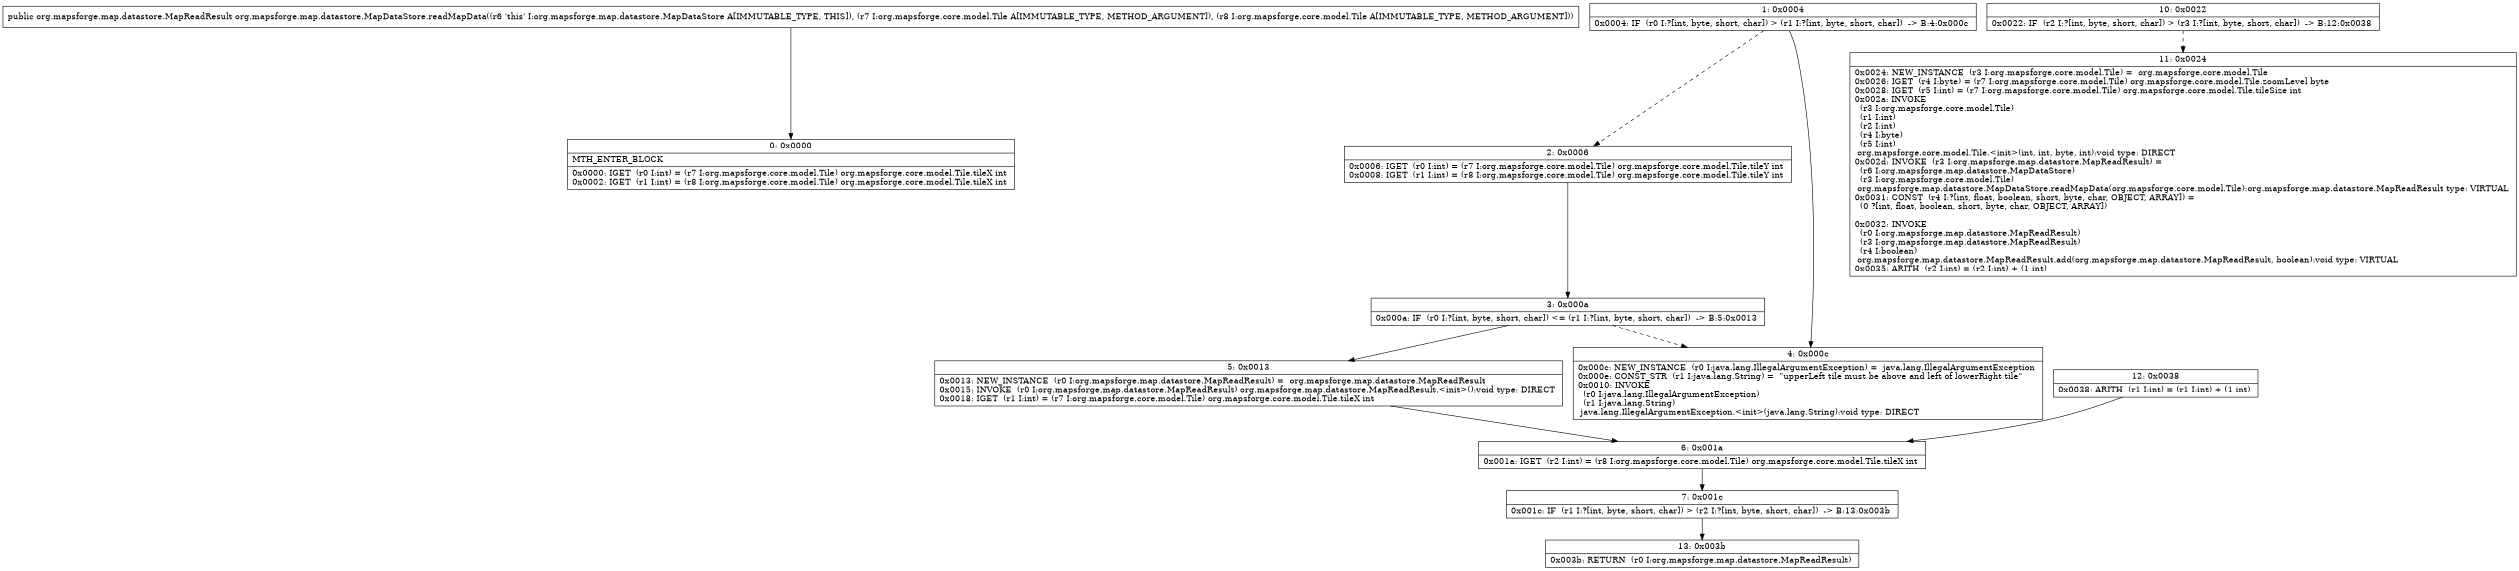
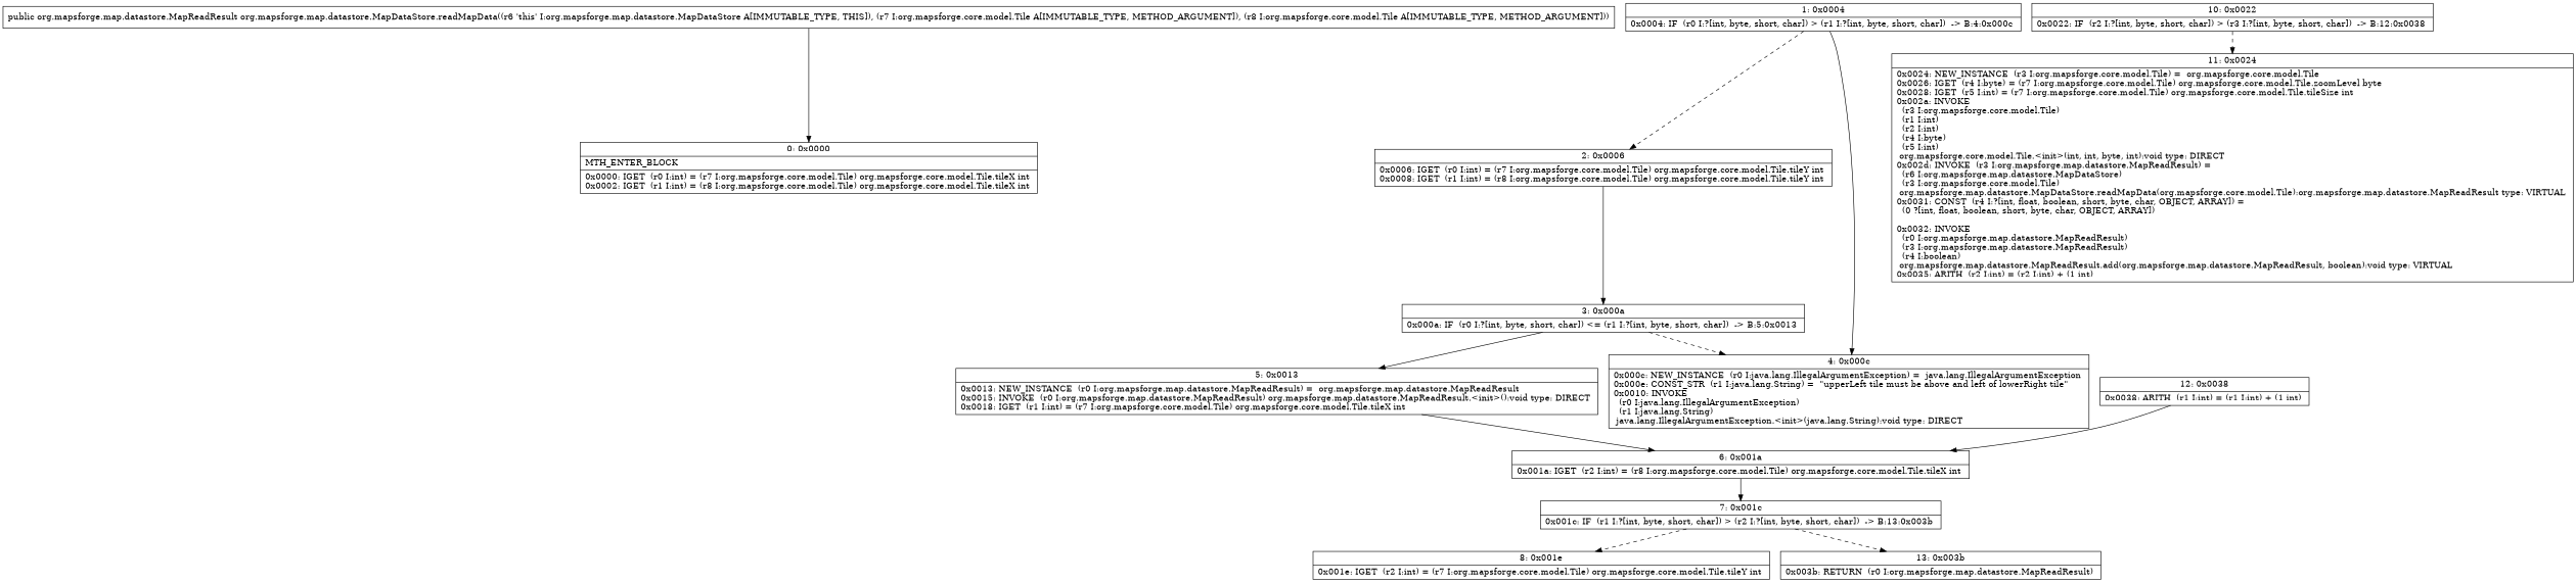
  digraph {
    node [shape=record]
    n1 [label="{0\:\ 0x0000|MTH_ENTER_BLOCK\l|0x0000: IGET  (r0 I:int) = (r7 I:org.mapsforge.core.model.Tile) org.mapsforge.core.model.Tile.tileX int \l0x0002: IGET  (r1 I:int) = (r8 I:org.mapsforge.core.model.Tile) org.mapsforge.core.model.Tile.tileX int \l}"]
    n2 [label="{1\:\ 0x0004|0x0004: IF  (r0 I:?[int, byte, short, char]) \> (r1 I:?[int, byte, short, char])  \-\> B:4:0x000c \l}"]
    n3 [label="{2\:\ 0x0006|0x0006: IGET  (r0 I:int) = (r7 I:org.mapsforge.core.model.Tile) org.mapsforge.core.model.Tile.tileY int \l0x0008: IGET  (r1 I:int) = (r8 I:org.mapsforge.core.model.Tile) org.mapsforge.core.model.Tile.tileY int \l}"]
    n4 [label="{4\:\ 0x000c|0x000c: NEW_INSTANCE  (r0 I:java.lang.IllegalArgumentException) =  java.lang.IllegalArgumentException \l0x000e: CONST_STR  (r1 I:java.lang.String) =  \"upperLeft tile must be above and left of lowerRight tile\" \l0x0010: INVOKE  \l  (r0 I:java.lang.IllegalArgumentException)\l  (r1 I:java.lang.String)\l java.lang.IllegalArgumentException.\<init\>(java.lang.String):void type: DIRECT \l}"]
    n5 [label="{3\:\ 0x000a|0x000a: IF  (r0 I:?[int, byte, short, char]) \<= (r1 I:?[int, byte, short, char])  \-\> B:5:0x0013 \l}"]
    n6 [label="{5\:\ 0x0013|0x0013: NEW_INSTANCE  (r0 I:org.mapsforge.map.datastore.MapReadResult) =  org.mapsforge.map.datastore.MapReadResult \l0x0015: INVOKE  (r0 I:org.mapsforge.map.datastore.MapReadResult) org.mapsforge.map.datastore.MapReadResult.\<init\>():void type: DIRECT \l0x0018: IGET  (r1 I:int) = (r7 I:org.mapsforge.core.model.Tile) org.mapsforge.core.model.Tile.tileX int \l}"]
    n7 [label="{6\:\ 0x001a|0x001a: IGET  (r2 I:int) = (r8 I:org.mapsforge.core.model.Tile) org.mapsforge.core.model.Tile.tileX int \l}"]
    n8 [label="{7\:\ 0x001c|0x001c: IF  (r1 I:?[int, byte, short, char]) \> (r2 I:?[int, byte, short, char])  \-\> B:13:0x003b \l}"]
+   n9 [label="{8\:\ 0x001e|0x001e: IGET  (r2 I:int) = (r7 I:org.mapsforge.core.model.Tile) org.mapsforge.core.model.Tile.tileY int \l}"]
    n10 [label="{13\:\ 0x003b|0x003b: RETURN  (r0 I:org.mapsforge.map.datastore.MapReadResult) \l}"]
    n11 [label="{10\:\ 0x0022|0x0022: IF  (r2 I:?[int, byte, short, char]) \> (r3 I:?[int, byte, short, char])  \-\> B:12:0x0038 \l}"]
    n12 [label="{11\:\ 0x0024|0x0024: NEW_INSTANCE  (r3 I:org.mapsforge.core.model.Tile) =  org.mapsforge.core.model.Tile \l0x0026: IGET  (r4 I:byte) = (r7 I:org.mapsforge.core.model.Tile) org.mapsforge.core.model.Tile.zoomLevel byte \l0x0028: IGET  (r5 I:int) = (r7 I:org.mapsforge.core.model.Tile) org.mapsforge.core.model.Tile.tileSize int \l0x002a: INVOKE  \l  (r3 I:org.mapsforge.core.model.Tile)\l  (r1 I:int)\l  (r2 I:int)\l  (r4 I:byte)\l  (r5 I:int)\l org.mapsforge.core.model.Tile.\<init\>(int, int, byte, int):void type: DIRECT \l0x002d: INVOKE  (r3 I:org.mapsforge.map.datastore.MapReadResult) = \l  (r6 I:org.mapsforge.map.datastore.MapDataStore)\l  (r3 I:org.mapsforge.core.model.Tile)\l org.mapsforge.map.datastore.MapDataStore.readMapData(org.mapsforge.core.model.Tile):org.mapsforge.map.datastore.MapReadResult type: VIRTUAL \l0x0031: CONST  (r4 I:?[int, float, boolean, short, byte, char, OBJECT, ARRAY]) = \l  (0 ?[int, float, boolean, short, byte, char, OBJECT, ARRAY])\l \l0x0032: INVOKE  \l  (r0 I:org.mapsforge.map.datastore.MapReadResult)\l  (r3 I:org.mapsforge.map.datastore.MapReadResult)\l  (r4 I:boolean)\l org.mapsforge.map.datastore.MapReadResult.add(org.mapsforge.map.datastore.MapReadResult, boolean):void type: VIRTUAL \l0x0035: ARITH  (r2 I:int) = (r2 I:int) + (1 int) \l}"]
    n13 [label="{12\:\ 0x0038|0x0038: ARITH  (r1 I:int) = (r1 I:int) + (1 int) \l}"]
    n14 [label="{public org.mapsforge.map.datastore.MapReadResult org.mapsforge.map.datastore.MapDataStore.readMapData((r6 'this' I:org.mapsforge.map.datastore.MapDataStore A[IMMUTABLE_TYPE, THIS]), (r7 I:org.mapsforge.core.model.Tile A[IMMUTABLE_TYPE, METHOD_ARGUMENT]), (r8 I:org.mapsforge.core.model.Tile A[IMMUTABLE_TYPE, METHOD_ARGUMENT])) }"]
    n2 -> n3 [style=dashed]
    n2 -> n4
    n3 -> n5
    n5 -> n4 [style=dashed]
    n5 -> n6
    n6 -> n7
    n7 -> n8
-   n8 -> n10
+   n8 -> n9 [style=dashed]
+   n8 -> n10 [style=dashed]
    n11 -> n12 [style=dashed]
    n13 -> n7
    n14 -> n1
  }
